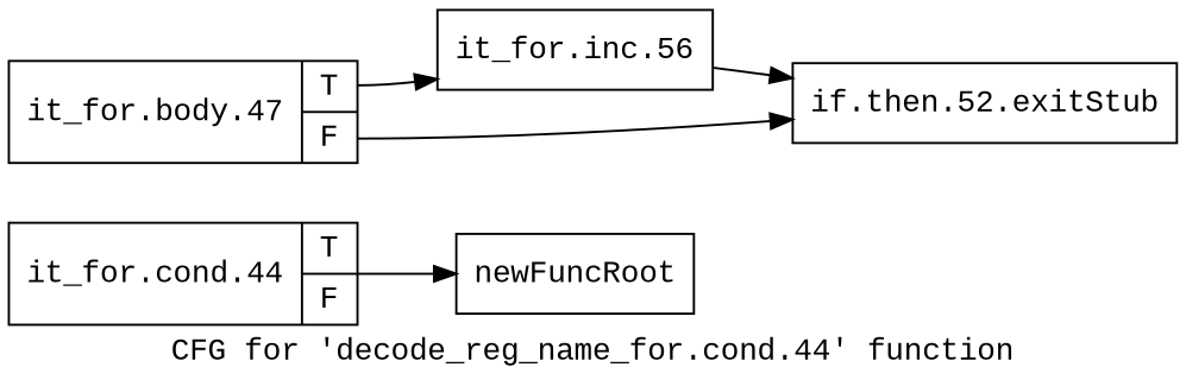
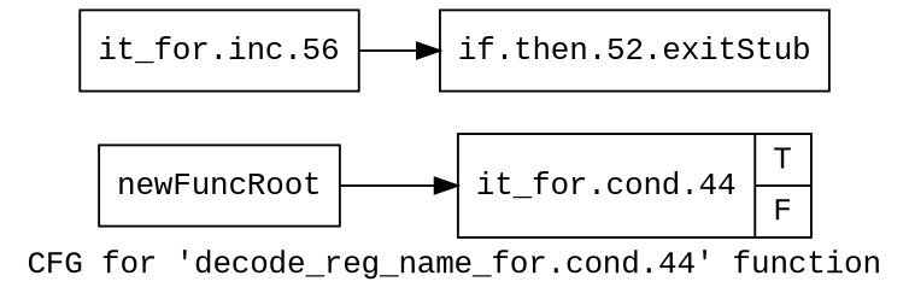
  digraph {
    fontname="Liberation Mono"
    label="CFG for 'decode_reg_name_for.cond.44' function"
    rankdir=LR
    node [fontname="Liberation Mono" shape=record]
    edge [fontname="Liberation Mono"]
    n1 [label="{newFuncRoot}"]
    n2 [label="{it_for.cond.44|{<s0>T|<s1>F}}"]
-   n3 [label="{it_for.body.47|{<s0>T|<s1>F}}"]
    n4 [label="{if.then.52.exitStub}"]
    n5 [label="{it_for.inc.56}"]
-   n2 -> n1
-   n3 -> n4 [tailport=s1]
-   n3 -> n5 [tailport=s0]
+   n1 -> n2
    n5 -> n4
  }
